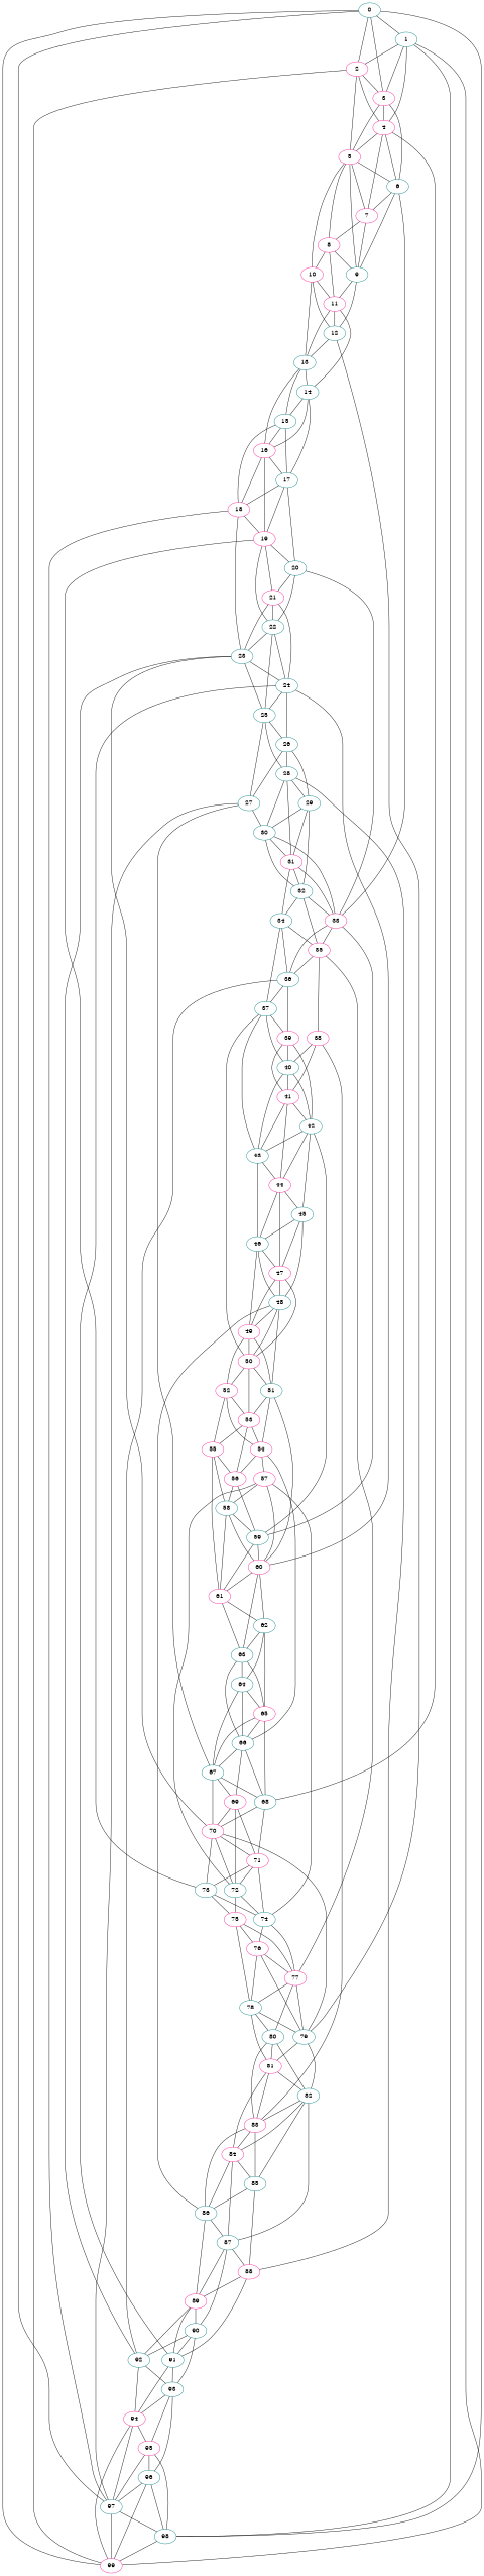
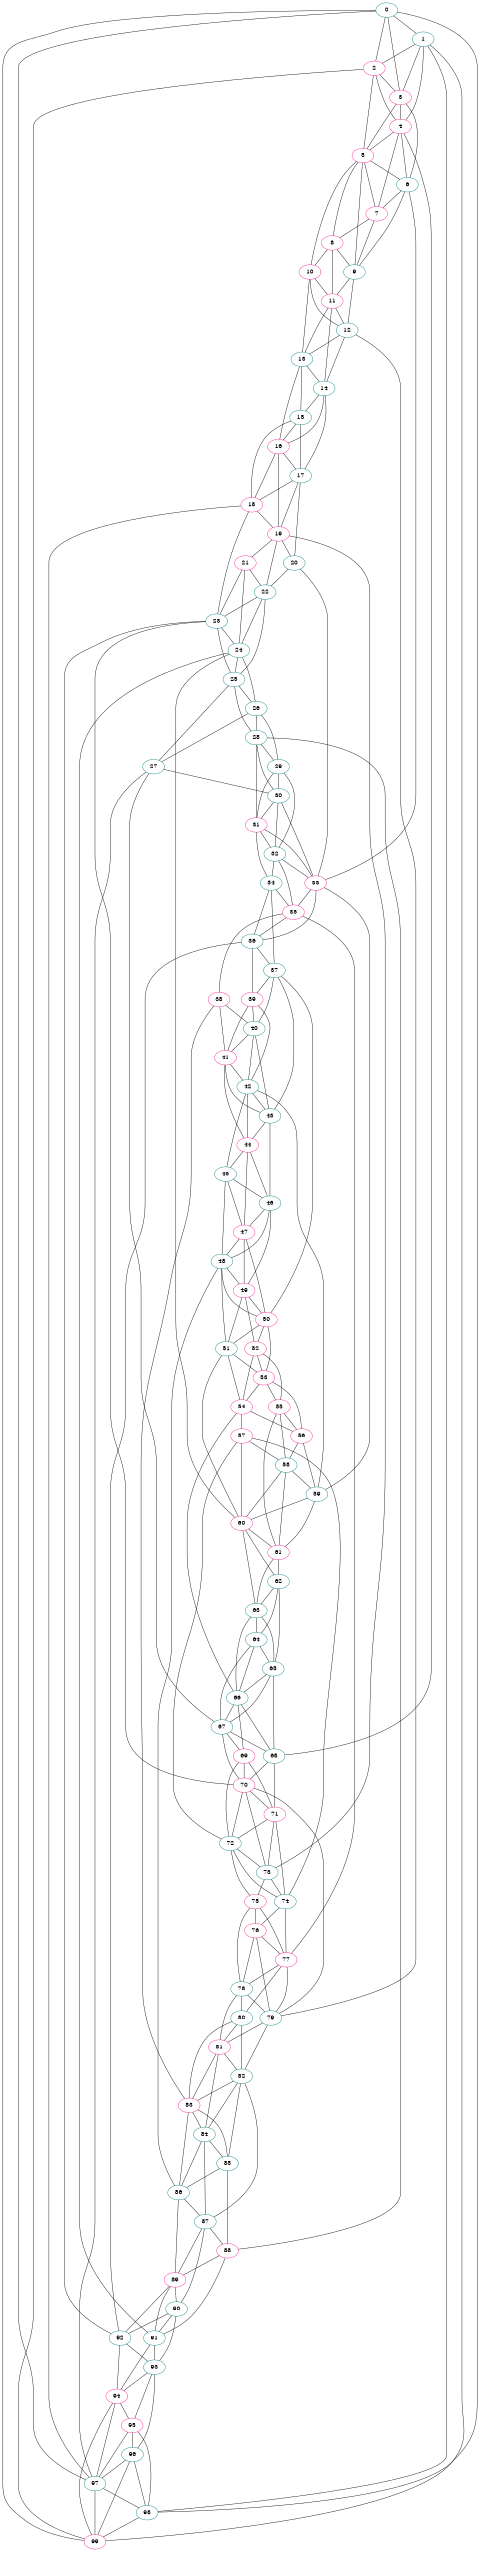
  strict graph {
    node [color=teal]
    edge [is_available=True prob=1.0]
    0
    1
    2 [color=deeppink]
    3 [color=deeppink]
    97
    98
    99 [color=deeppink]
    4 [color=deeppink]
    5 [color=deeppink]
    6
    7 [color=deeppink]
    68
    8 [color=deeppink]
    9
    10 [color=deeppink]
    33 [color=deeppink]
    70 [color=deeppink]
    71 [color=deeppink]
    11 [color=deeppink]
    12
    35 [color=deeppink]
    36
    59
    13
    14
    79
    15
    16 [color=deeppink]
    17
    81 [color=deeppink]
    82
    18 [color=deeppink]
    19 [color=deeppink]
    20
    23
    21 [color=deeppink]
    22
    73
    24
    25
    92
    74
    75 [color=deeppink]
    26
    60 [color=deeppink]
    91
    27
    28
    72
    93
    94 [color=deeppink]
    29
    61 [color=deeppink]
    62
    63
    30
    67
    31 [color=deeppink]
    88 [color=deeppink]
    32
    69 [color=deeppink]
    34
    89 [color=deeppink]
    37
    38 [color=deeppink]
    77 [color=deeppink]
    39 [color=deeppink]
    40
    43
    50 [color=deeppink]
    41 [color=deeppink]
    83 [color=deeppink]
    78
    80
    42
    44 [color=deeppink]
    46
    51
    52 [color=deeppink]
    53 [color=deeppink]
    86
-   84 [color=deeppink]
+   84
    85
    45
    47 [color=deeppink]
    48
    49 [color=deeppink]
    54 [color=deeppink]
    87
    55 [color=deeppink]
    56 [color=deeppink]
    57 [color=deeppink]
    66
    58
    76 [color=deeppink]
    64
-   65 [color=deeppink]
+   65
    90
    95 [color=deeppink]
    96
    0 -- 1
    0 -- 2 [prob=0.358863879209]
    0 -- 3 [prob=0.519592113007]
    0 -- 97 [prob=0.764491882487]
    0 -- 98 [prob=0.707398092895]
    0 -- 99 [prob=0.741901393053]
    1 -- 2 [prob=0.0594526771487]
    1 -- 3 [prob=0.23822414957]
    1 -- 98 [prob=0.837076568283]
    1 -- 99 [prob=0.175836781809]
    1 -- 4 [prob=0.0832961408325]
    2 -- 3
    2 -- 99
    2 -- 4 [prob=0.643294927969]
    2 -- 5 [prob=0.932731986085]
    3 -- 4
    3 -- 5
    3 -- 6 [prob=0.522687361015]
    97 -- 98 [prob=0.916454206429]
    97 -- 99 [prob=0.258133758758]
    98 -- 99 [prob=0.700363998401]
    4 -- 5 [prob=0.438804151975]
    4 -- 6
    4 -- 7 [prob=0.11599000643]
    4 -- 68 [prob=0.142857847187]
    5 -- 6 [prob=0.947479422938]
    5 -- 7 [prob=0.844077725407]
    5 -- 8 [prob=0.306433400937]
    5 -- 9 [prob=0.212594505808]
    5 -- 10 [prob=0.0879316199183]
    6 -- 7 [prob=0.126256101641]
    6 -- 9 [prob=0.910720775444]
    6 -- 33
    7 -- 8
    7 -- 9 [prob=0.66080138485]
    68 -- 70 [prob=0.0753004253891]
    68 -- 71 [prob=0.112710909026]
    8 -- 9 [prob=0.282906426486]
    8 -- 10 [prob=0.191261195566]
    8 -- 11 [prob=0.0608834690946]
    9 -- 11 [prob=0.984259852172]
    9 -- 12
    10 -- 11 [prob=0.868274042818]
    10 -- 12 [prob=0.88885613115]
    10 -- 13 [prob=0.418304073358]
    33 -- 35
    33 -- 36
    33 -- 59 [prob=0.13236435076]
    70 -- 71 [prob=0.63304721948]
    70 -- 79
    70 -- 73 [prob=0.558477261004]
    70 -- 72 [prob=0.30496150378]
    71 -- 73
    71 -- 74
    71 -- 72 [prob=0.683769034441]
    11 -- 12 [prob=0.752359040539]
    11 -- 13
    11 -- 14 [prob=0.638544157031]
    12 -- 13 [prob=0.75779119406]
+   12 -- 14 [prob=0.185215857024]
    12 -- 79 [prob=0.393503161635]
    35 -- 36 [prob=0.832430012252]
    35 -- 38
    35 -- 77 [prob=0.966266555158]
    36 -- 92 [prob=0.0642557742797]
    36 -- 37 [prob=0.489301078873]
    36 -- 39
    59 -- 60
    59 -- 61
    13 -- 14
    13 -- 15 [prob=0.879304540345]
    13 -- 16 [prob=0.905495518481]
    14 -- 15
    14 -- 16 [prob=0.345890487404]
    14 -- 17
    79 -- 81 [prob=0.598758055777]
    79 -- 82 [prob=0.53026183211]
    15 -- 16 [prob=0.0191369727544]
    15 -- 17
    15 -- 18 [prob=0.499243138384]
    16 -- 17
    16 -- 18 [prob=0.883701256738]
    16 -- 19
    17 -- 18 [prob=0.210962599317]
    17 -- 19 [prob=0.21261726465]
    17 -- 20 [prob=0.558008725267]
    81 -- 82 [prob=0.59950251817]
    81 -- 83 [prob=0.27770770067]
    81 -- 84 [prob=0.640363982973]
    82 -- 83 [prob=0.430405981421]
    82 -- 84
    82 -- 85 [prob=0.562595772063]
    82 -- 87 [prob=0.649121435025]
    18 -- 97 [prob=0.553122692998]
    18 -- 19 [prob=0.17563673171]
    18 -- 23 [prob=0.767453451148]
    19 -- 20 [prob=0.0830400991157]
    19 -- 21
    19 -- 22 [prob=0.549920570283]
    19 -- 73 [prob=0.760312296469]
    20 -- 33
-   20 -- 21 [prob=0.270495809126]
    20 -- 22 [prob=0.259059569312]
    23 -- 70 [prob=0.878557143447]
    23 -- 24 [prob=0.044756573837]
    23 -- 25
    23 -- 92 [prob=0.040367376948]
    21 -- 23
    21 -- 22 [prob=0.604311627304]
    21 -- 24 [prob=0.414075461608]
    22 -- 23 [prob=0.482698356925]
    22 -- 24 [prob=0.780152622227]
    22 -- 25 [prob=0.983747238604]
    73 -- 74 [prob=0.294881475592]
    73 -- 75 [prob=0.543064352086]
    24 -- 25 [prob=0.927043627606]
    24 -- 26 [prob=0.579450446428]
    24 -- 60 [prob=0.0710567438105]
    24 -- 91 [prob=0.568337669069]
    25 -- 26 [prob=0.800668228897]
    25 -- 27 [prob=0.515728528491]
    25 -- 28 [prob=0.986415470845]
    92 -- 93 [prob=0.0245445522171]
    92 -- 94 [prob=0.753982246781]
    74 -- 77
    74 -- 76
    75 -- 77 [prob=0.165227390584]
    75 -- 78 [prob=0.907124379462]
    75 -- 76 [prob=0.42920538361]
    26 -- 27
    26 -- 28 [prob=0.985593640674]
    26 -- 29 [prob=0.806875541465]
    60 -- 61
    60 -- 62 [prob=0.198265032666]
    60 -- 63 [prob=0.698009171789]
    91 -- 93 [prob=0.974371247201]
    91 -- 94 [prob=0.341728106258]
    27 -- 97 [prob=0.0362688195387]
    27 -- 30 [prob=0.565760054978]
    27 -- 67
    28 -- 29 [prob=0.334812202202]
    28 -- 30 [prob=0.55410778299]
    28 -- 31 [prob=0.00457120878265]
    28 -- 88 [prob=0.354081894877]
+   72 -- 73 [prob=0.0426593729358]
    72 -- 74 [prob=0.138773650671]
    72 -- 75 [prob=0.671613556537]
    93 -- 94
    93 -- 95
    93 -- 96
    94 -- 97 [prob=0.691983494273]
    94 -- 99
    94 -- 95 [prob=0.335744336347]
    29 -- 30 [prob=0.0998642488432]
    29 -- 31
    29 -- 32 [prob=0.971163708313]
    61 -- 62 [prob=0.868083722196]
    61 -- 63 [prob=0.569435903326]
    62 -- 63 [prob=0.850202732446]
    62 -- 64
    62 -- 65 [prob=0.999497928465]
    63 -- 66
    63 -- 64 [prob=0.847837486037]
    63 -- 65 [prob=0.384757648337]
    30 -- 33
    30 -- 31 [prob=0.431932917196]
    30 -- 32
    67 -- 68 [prob=0.841720880765]
    67 -- 70 [prob=0.706831333095]
    67 -- 69 [prob=0.514430314992]
    31 -- 33 [prob=0.156485481338]
    31 -- 32
    31 -- 34 [prob=0.582893670233]
    88 -- 91 [prob=0.747326502776]
    88 -- 89 [prob=0.121068584387]
    32 -- 33 [prob=0.259357577395]
    32 -- 35 [prob=0.0835895514425]
    32 -- 34 [prob=0.159393055045]
    69 -- 70 [prob=0.245156890817]
    69 -- 71 [prob=0.788857539312]
    69 -- 72 [prob=0.184022457556]
    34 -- 35
    34 -- 36 [prob=0.828164529572]
    34 -- 37 [prob=0.705769333462]
    89 -- 92 [prob=0.845275872334]
    89 -- 91
    89 -- 90 [prob=0.865295998916]
    37 -- 39
    37 -- 40 [prob=0.460508019842]
    37 -- 43 [prob=0.0127947084652]
    37 -- 50 [prob=0.429383133348]
    38 -- 40
    38 -- 41 [prob=0.831755384978]
    38 -- 83 [prob=0.78329768261]
    77 -- 79
    77 -- 78 [prob=0.724424325422]
    77 -- 80
    39 -- 40
    39 -- 41 [prob=0.432857777909]
    39 -- 42 [prob=0.657948176409]
    40 -- 43 [prob=0.168275396612]
    40 -- 41 [prob=0.756224595571]
    40 -- 42 [prob=0.0126391037011]
    43 -- 44
    43 -- 46
    50 -- 51 [prob=0.695634316688]
    50 -- 52 [prob=0.843238508201]
    50 -- 53 [prob=0.653455801396]
    41 -- 43 [prob=0.694235819953]
    41 -- 42 [prob=0.677616642396]
    41 -- 44 [prob=0.379531394862]
    83 -- 86
    83 -- 84 [prob=0.218877781427]
    83 -- 85 [prob=0.231977963436]
    78 -- 79 [prob=0.953497947486]
    78 -- 81 [prob=0.667625470353]
    78 -- 80 [prob=0.174666651918]
    80 -- 81 [prob=0.197750473458]
    80 -- 82 [prob=0.157518220956]
    80 -- 83
    42 -- 59 [prob=0.539306536469]
    42 -- 43
    42 -- 44 [prob=0.0441466628909]
    42 -- 45
    44 -- 46
    44 -- 45 [prob=0.910999911663]
    44 -- 47 [prob=0.504743878783]
    46 -- 47 [prob=0.557604072066]
    46 -- 48 [prob=0.62277996378]
    46 -- 49 [prob=0.516995413421]
    51 -- 60 [prob=0.00399050170734]
    51 -- 53
    51 -- 54
    52 -- 53 [prob=0.0587858813825]
    52 -- 54
    52 -- 55
    53 -- 54 [prob=0.842424908646]
    53 -- 55 [prob=0.208994139355]
    53 -- 56 [prob=0.924145397774]
    86 -- 89 [prob=0.0260038818032]
    86 -- 87 [prob=0.618795263951]
    84 -- 86 [prob=0.870827945768]
    84 -- 85 [prob=0.778400959789]
    84 -- 87 [prob=0.90275483849]
    85 -- 88 [prob=0.953326646097]
    85 -- 86 [prob=0.492493082919]
    45 -- 46 [prob=0.494193630952]
    45 -- 47 [prob=0.529630060262]
    45 -- 48 [prob=0.610375349138]
    47 -- 50 [prob=0.446715548783]
    47 -- 48 [prob=0.294031203325]
    47 -- 49
    48 -- 50 [prob=0.100169049411]
    48 -- 51 [prob=0.182574141623]
    48 -- 86 [prob=0.265317712771]
    48 -- 49 [prob=0.576276289197]
    49 -- 50 [prob=0.746583063849]
    49 -- 51 [prob=0.664715862893]
    49 -- 52
    54 -- 56
    54 -- 57 [prob=0.603509819842]
    54 -- 66 [prob=0.812512021009]
    87 -- 88 [prob=0.75397823689]
    87 -- 89 [prob=0.793853265084]
    87 -- 90 [prob=0.223207490153]
    55 -- 61 [prob=0.573372125745]
    55 -- 56 [prob=0.708171857884]
    55 -- 58 [prob=0.491157582784]
    56 -- 59 [prob=0.263606136069]
    56 -- 58
    57 -- 74 [prob=0.0850602822747]
    57 -- 60 [prob=0.441925016373]
    57 -- 72 [prob=0.455955411586]
    57 -- 58 [prob=0.224798581114]
    66 -- 68 [prob=0.514013466622]
    66 -- 67 [prob=0.860963014449]
    66 -- 69 [prob=0.348082668624]
    58 -- 59 [prob=0.310905389456]
    58 -- 60 [prob=0.238120970323]
    58 -- 61 [prob=0.11014453097]
    76 -- 79 [prob=0.265919245593]
    76 -- 77 [prob=0.851345152705]
    76 -- 78 [prob=0.525352056832]
    64 -- 67 [prob=0.735115884206]
    64 -- 66 [prob=0.493362189337]
    64 -- 65 [prob=0.133700216056]
    65 -- 68
    65 -- 67 [prob=0.712555433304]
    65 -- 66 [prob=0.99330449459]
    90 -- 92 [prob=0.297768200469]
    90 -- 91 [prob=0.992558184199]
    90 -- 93
    95 -- 97 [prob=0.530261849971]
    95 -- 98 [prob=0.670132413509]
    95 -- 96 [prob=0.527101417117]
    96 -- 97 [prob=0.583645048958]
    96 -- 98 [prob=0.37803035296]
    96 -- 99 [prob=0.0157039908544]
  }
